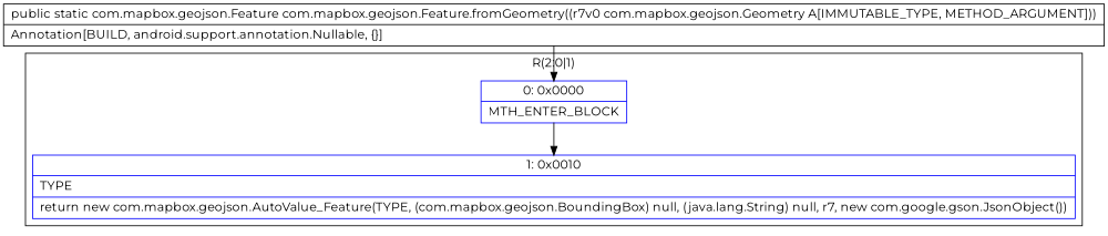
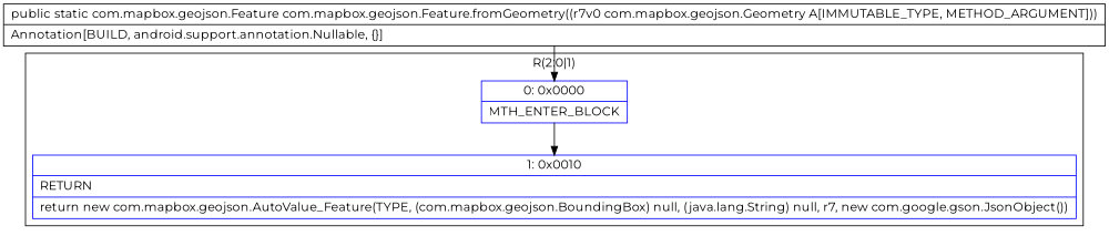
  digraph {
    fontname=Montserrat
    node [color=blue shape=record fontname=Montserrat]
    edge [fontname=Montserrat]
    n1 [label="{0\:\ 0x0000|MTH_ENTER_BLOCK\l}"]
-   n2 [label="{1\:\ 0x0010|TYPE\l|return new com.mapbox.geojson.AutoValue_Feature(TYPE, (com.mapbox.geojson.BoundingBox) null, (java.lang.String) null, r7, new com.google.gson.JsonObject())\l}"]
+   n2 [label="{1\:\ 0x0010|RETURN\l|return new com.mapbox.geojson.AutoValue_Feature(TYPE, (com.mapbox.geojson.BoundingBox) null, (java.lang.String) null, r7, new com.google.gson.JsonObject())\l}"]
    n3 [label="{public static com.mapbox.geojson.Feature com.mapbox.geojson.Feature.fromGeometry((r7v0 com.mapbox.geojson.Geometry A[IMMUTABLE_TYPE, METHOD_ARGUMENT]))  | Annotation[BUILD, android.support.annotation.Nullable, \{\}]\l}" color=""]
    subgraph cluster_1 {
      label="R(2:0|1)"
      n1
      n2
    }
    n1 -> n2
    n3 -> n1
  }
